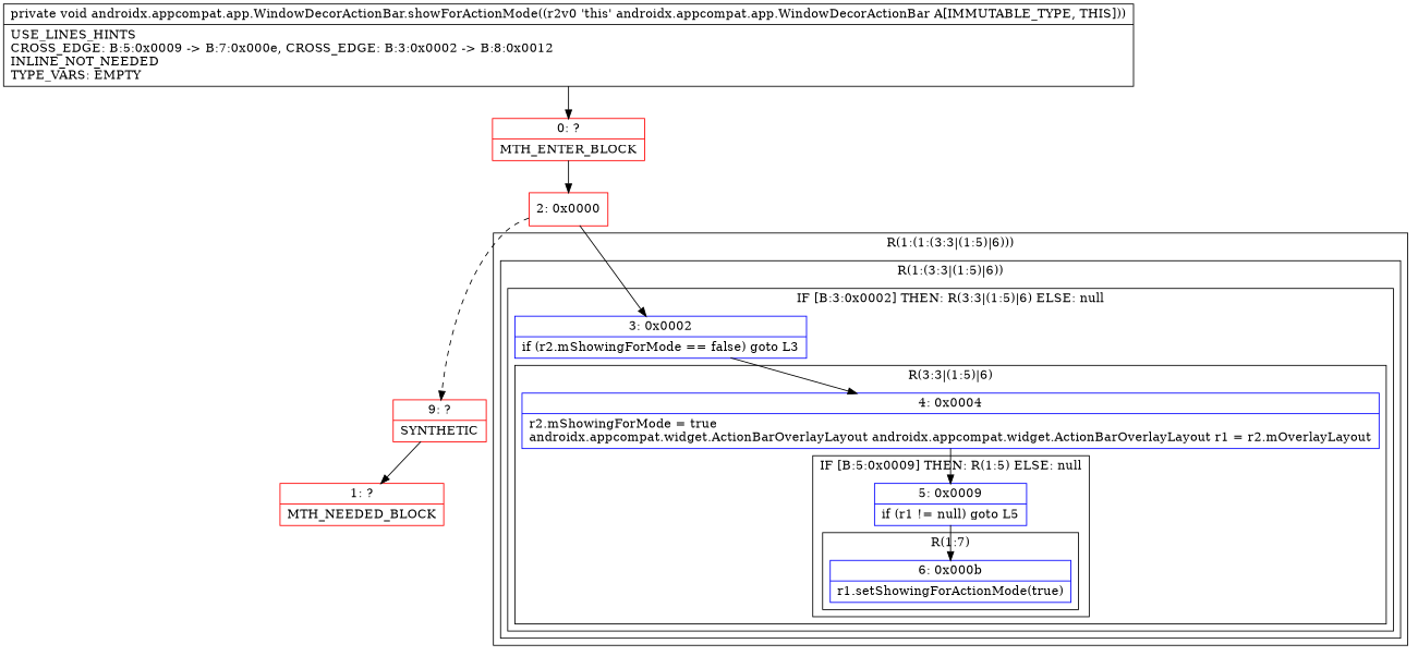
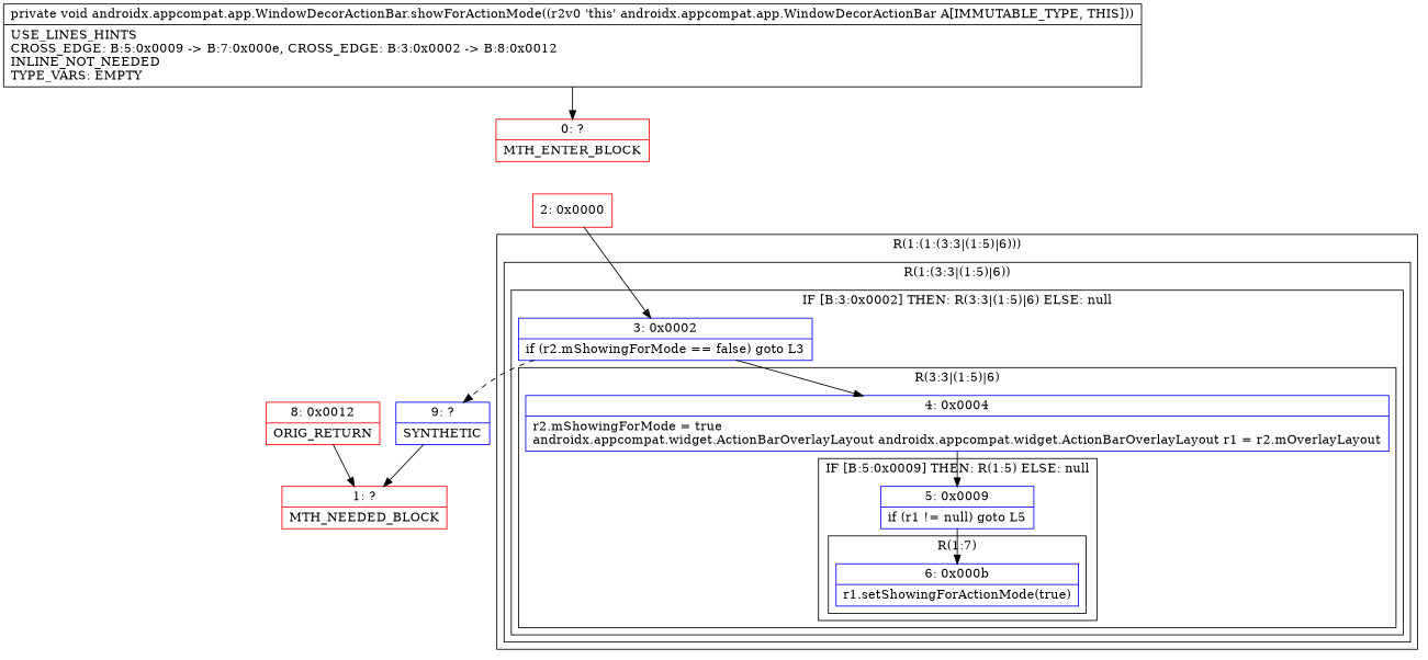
  digraph {
    node [color=red shape=record]
    n1 [color=blue label="{6\:\ 0x000b|r1.setShowingForActionMode(true)\l}"]
    n2 [color=blue label="{5\:\ 0x0009|if (r1 != null) goto L5\l}"]
    n3 [color=blue label="{4\:\ 0x0004|r2.mShowingForMode = true\landroidx.appcompat.widget.ActionBarOverlayLayout androidx.appcompat.widget.ActionBarOverlayLayout r1 = r2.mOverlayLayout\l}"]
    n4 [color=blue label="{3\:\ 0x0002|if (r2.mShowingForMode == false) goto L3\l}"]
-   n5 [label="{9\:\ ?|SYNTHETIC\l}"]
+   n5 [color=blue label="{9\:\ ?|SYNTHETIC\l}"]
    n6 [label="{1\:\ ?|MTH_NEEDED_BLOCK\l}"]
+   n7 [label="{8\:\ 0x0012|ORIG_RETURN\l}"]
    n8 [label="{0\:\ ?|MTH_ENTER_BLOCK\l}"]
    n9 [label="{2\:\ 0x0000}"]
    n10 [label="{private void androidx.appcompat.app.WindowDecorActionBar.showForActionMode((r2v0 'this' androidx.appcompat.app.WindowDecorActionBar A[IMMUTABLE_TYPE, THIS]))  | USE_LINES_HINTS\lCROSS_EDGE: B:5:0x0009 \-\> B:7:0x000e, CROSS_EDGE: B:3:0x0002 \-\> B:8:0x0012\lINLINE_NOT_NEEDED\lTYPE_VARS: EMPTY\l}" color=""]
    subgraph cluster_1 {
      label="R(1:(1:(3:3|(1:5)|6)))"
      subgraph cluster_2 {
        label="R(1:(3:3|(1:5)|6))"
        subgraph cluster_3 {
          label="IF [B:3:0x0002] THEN: R(3:3|(1:5)|6) ELSE: null"
          n4
          subgraph cluster_4 {
            label="R(3:3|(1:5)|6)"
            n3
            subgraph cluster_5 {
              label="IF [B:5:0x0009] THEN: R(1:5) ELSE: null"
              n2
              subgraph cluster_6 {
                label="R(1:7)"
                n1
              }
            }
          }
        }
      }
    }
    n2 -> n1
    n3 -> n2
    n4 -> n3
-   n9 -> n5 [style=dashed]
+   n4 -> n5 [style=dashed]
    n5 -> n6
-   n8 -> n9
+   n7 -> n6
    n9 -> n4
    n10 -> n8
  }
